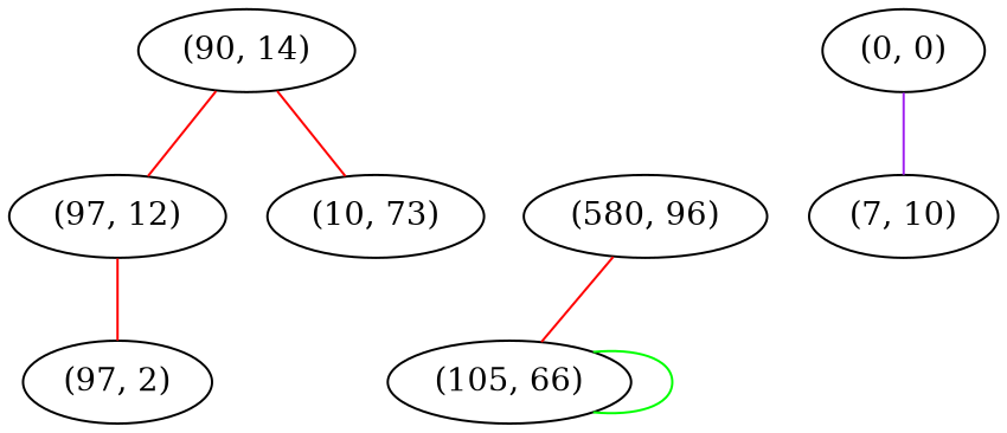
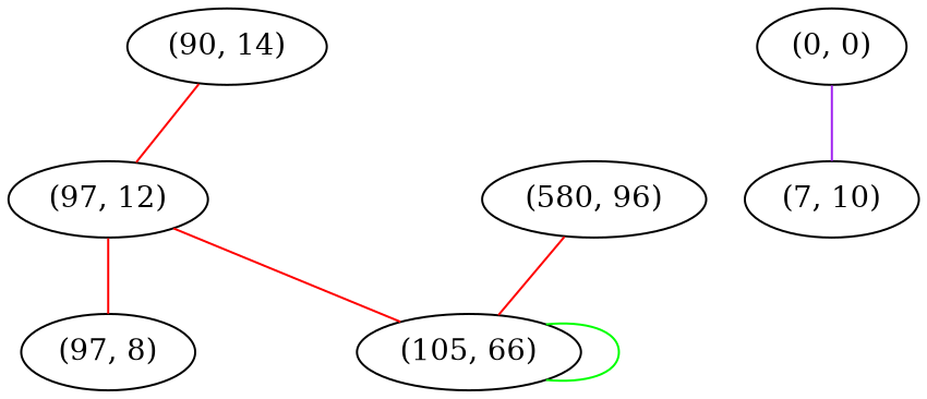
  graph {
    edge [color=red weight=1]
    "(90, 14)"
    "(97, 12)"
-   "(10, 73)"
-   "(97, 8)" [label="(97, 2)"]
+   "(97, 8)"
    n5 [label="(105, 66)"]
    n6 [label="(580, 96)"]
    "(0, 0)"
    "(7, 10)"
    "(90, 14)" -- "(97, 12)"
-   "(90, 14)" -- "(10, 73)"
    "(97, 12)" -- "(97, 8)"
+   "(97, 12)" -- n5
    n5 -- n5 [color=green weight=2]
    n6 -- n5
    "(0, 0)" -- "(7, 10)" [color=purple weight=4]
  }
